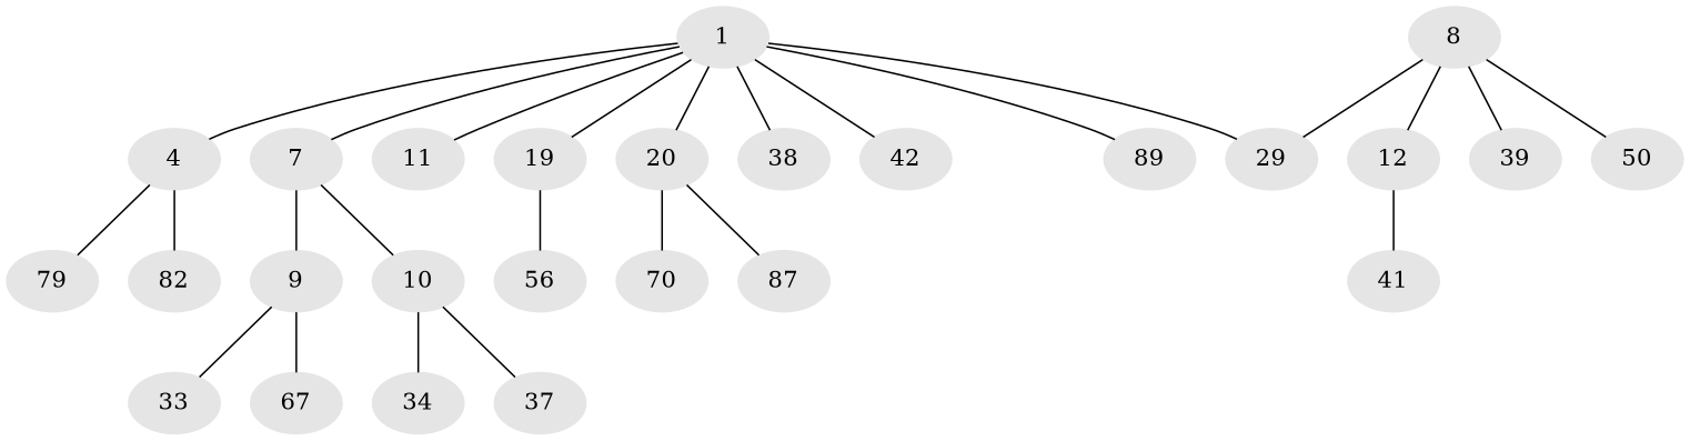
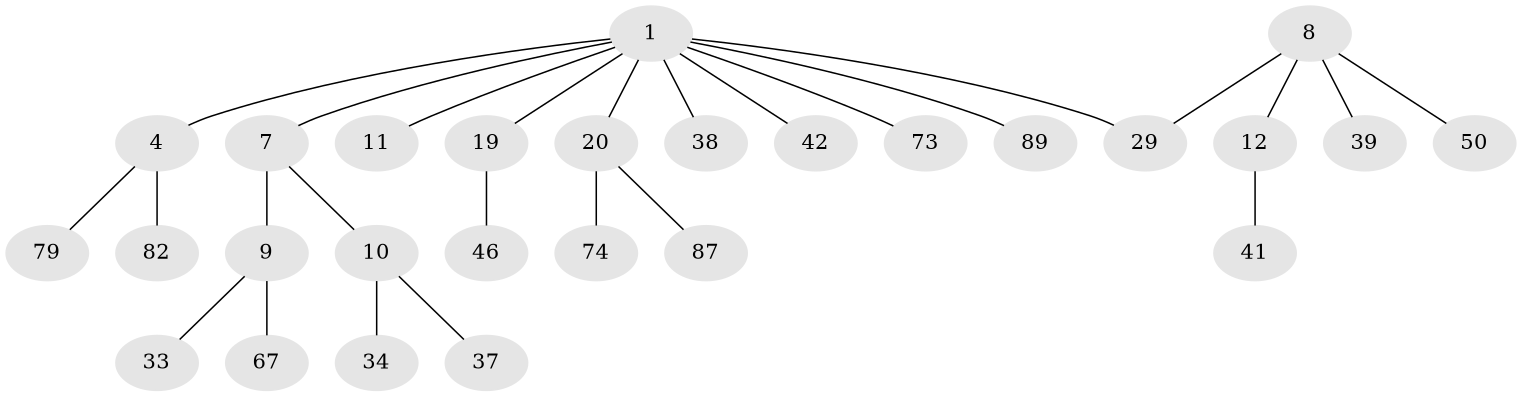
  graph {
    node [color=gray90 style=filled]
    1 [super="+2+3+5+18+6"]
    4 [super="+36"]
    7 [super="+14"]
    11
    19 [super="+22+63"]
    20 [super="+32"]
    38 [super="+48"]
    42 [super="+61"]
+   73
    89
    29 [super="+35"]
    n12 [label=79]
    82
    9 [super="+30+44+26+47"]
    10 [super="+31"]
    8 [super="+15+13+27"]
    12 [super="+28+40+16"]
    39
    50 [super="+70"]
-   46 [label=56]
-   74 [super="+90" label=70]
+   46
+   74 [super="+90"]
    n22 [label=87]
    33
    67
    34 [super="+76"]
    37
    41
    1 -- 4
    1 -- 7
    1 -- 11
    1 -- 19
    1 -- 20
    1 -- 38
    1 -- 42
+   1 -- 73
    1 -- 89
    1 -- 29
    4 -- n12
    4 -- 82
    7 -- 9
    7 -- 10
    19 -- 46
    20 -- 74
    20 -- n22
    9 -- 33
    9 -- 67
    10 -- 34
    10 -- 37
    8 -- 29
    8 -- 12
    8 -- 39
    8 -- 50
    12 -- 41
  }
